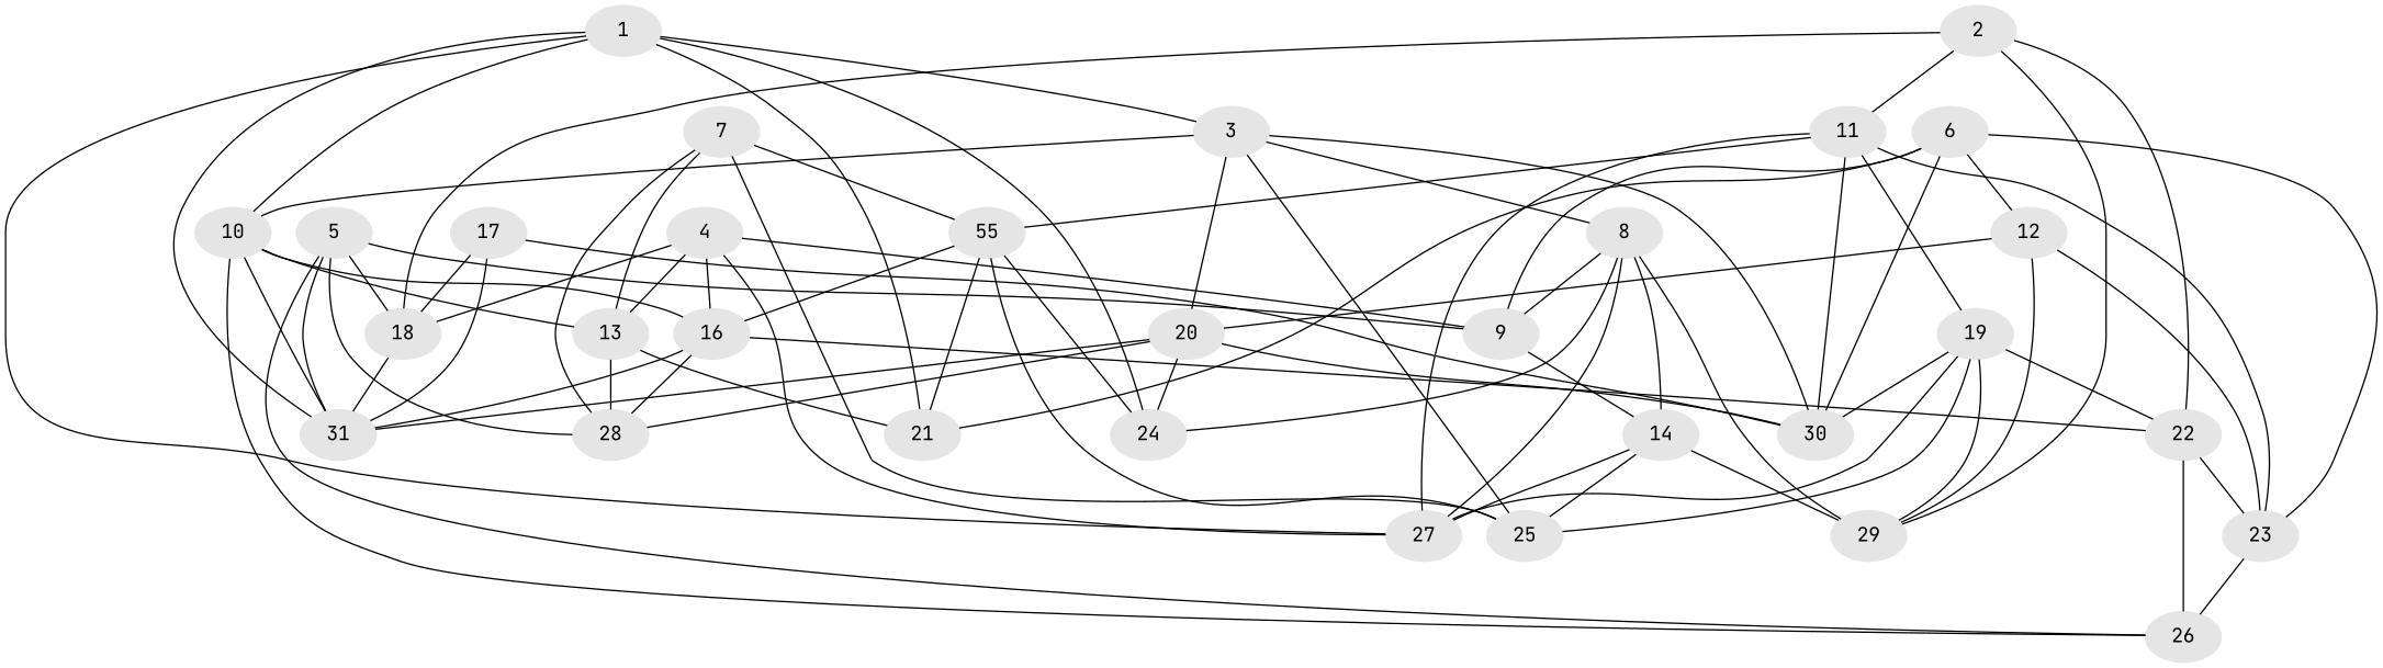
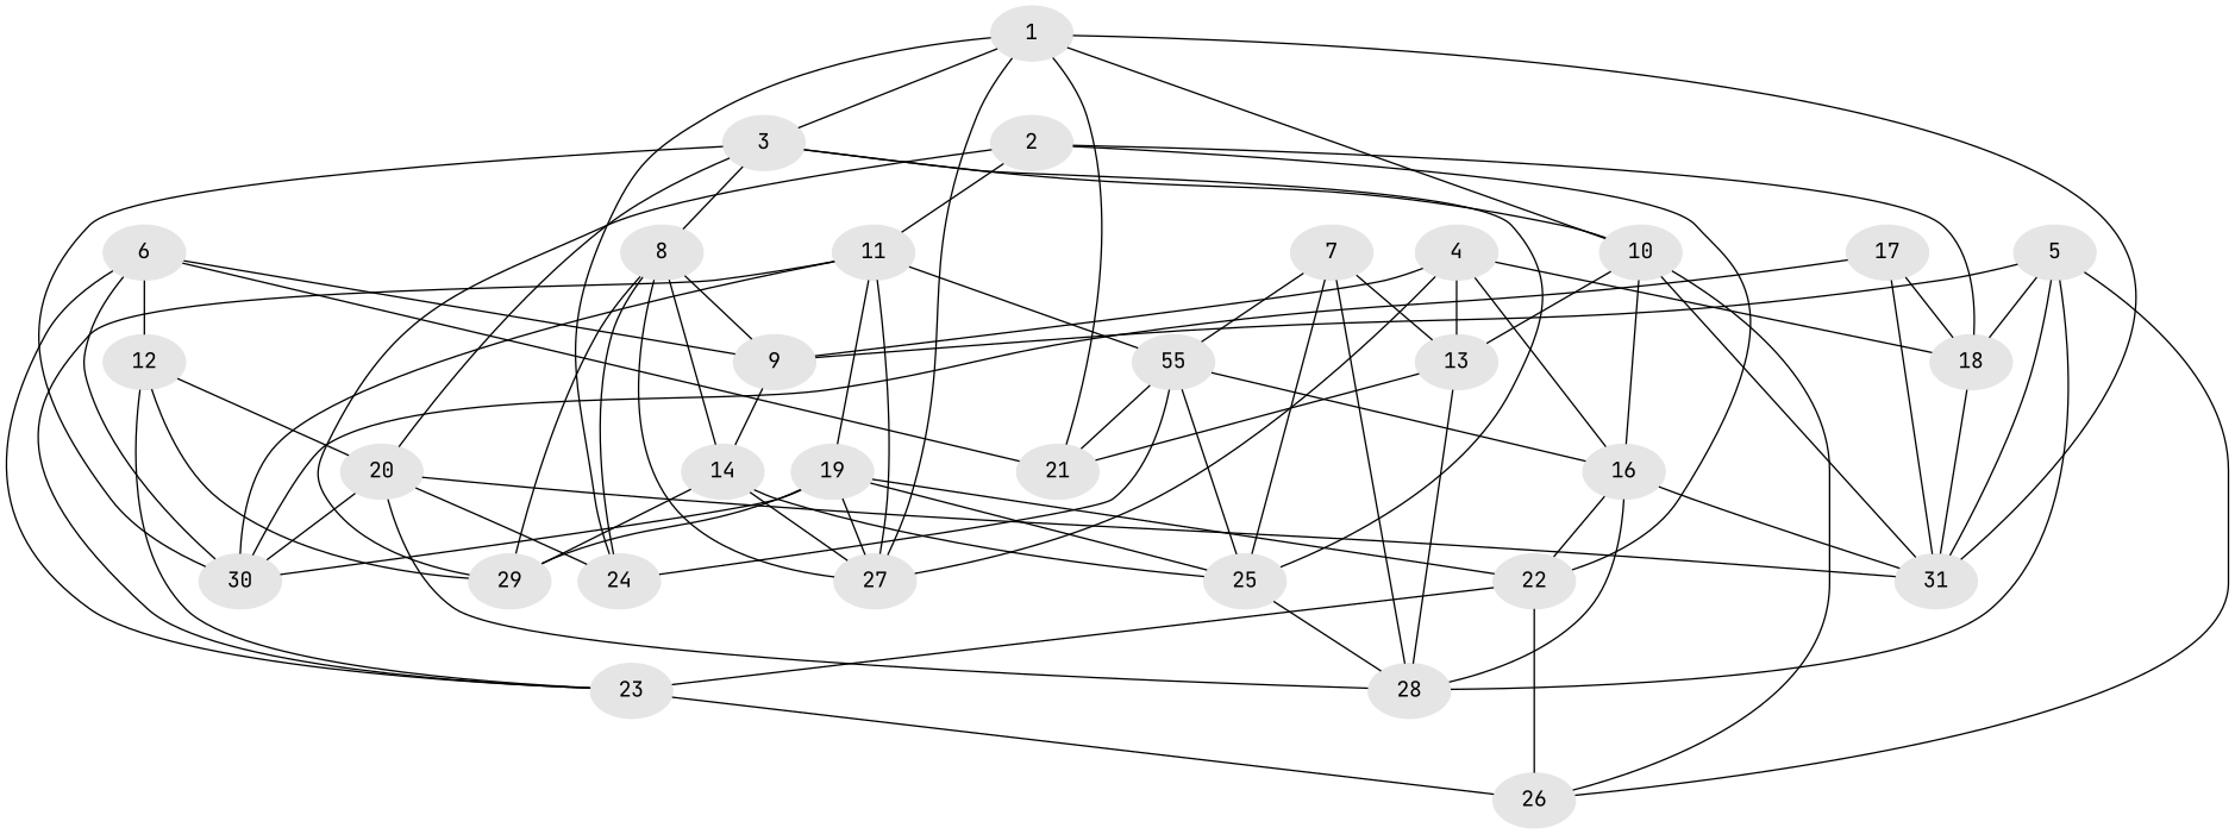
  graph {
    fontname="JetBrains Mono"
    node [color=gray90 fontname="JetBrains Mono" style=filled]
    edge [fontname="JetBrains Mono" weight=1.0]
    1
    3
    10
    21
    24
    27
    31
    8
    20
    25
    30
    13
    16
    26
    2
    11
    18
    22
    29
    23
    n21 [label=55]
    19
    9
    14
    28
    4
    5
    17
    6
    12
    7
    1 -- 3
    1 -- 10
    1 -- 21
    1 -- 24
    1 -- 27
    1 -- 31
    3 -- 10
    3 -- 8
    3 -- 20
    3 -- 25
    3 -- 30
    10 -- 31
    10 -- 13
    10 -- 16
    10 -- 26
    8 -- 24
    8 -- 27
    8 -- 29
    8 -- 9
    8 -- 14
    20 -- 24
    20 -- 31
    20 -- 30
    20 -- 28
+   25 -- 28
    13 -- 21
    13 -- 28
    16 -- 31
    16 -- 22
    16 -- 28
    2 -- 11
    2 -- 18
    2 -- 22
    2 -- 29
    11 -- 27
    11 -- 30
    11 -- 23
    11 -- n21
    11 -- 19
    18 -- 31
    22 -- 26 [weight=2.0]
    22 -- 23
    23 -- 26 [weight=2.0]
    n21 -- 21
    n21 -- 24
    n21 -- 25
    n21 -- 16
    19 -- 27
    19 -- 25
    19 -- 30
    19 -- 22
    19 -- 29
    9 -- 14
    14 -- 27
    14 -- 25
    14 -- 29 [weight=2.0]
    4 -- 27
    4 -- 13 [weight=2.0]
    4 -- 16
    4 -- 18
    4 -- 9
    5 -- 31 [weight=2.0]
    5 -- 26
    5 -- 18
    5 -- 9
    5 -- 28
    17 -- 31
    17 -- 30
    17 -- 18 [weight=2.0]
    6 -- 21
    6 -- 30
    6 -- 23
    6 -- 9 [weight=2.0]
    6 -- 12
    12 -- 20
    12 -- 29
    12 -- 23
    7 -- 25
    7 -- 13
    7 -- n21
    7 -- 28
  }
